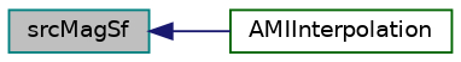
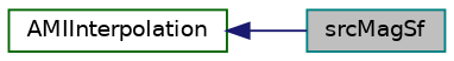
  digraph {
    rankdir=LR
    node [fontname=Helvetica fontsize=10 shape=record]
    n1 [color=teal fillcolor=grey75 fontcolor=black height=0.2 label=srcMagSf style=filled width=0.4]
    n2 [color=darkgreen height=0.2 label=AMIInterpolation width=0.4]
-   n1 -> n2 [color=midnightblue dir=back fontname=Helvetica fontsize=10 labelfontname=Helvetica labelfontsize=10 style=solid]
+   n2 -> n1 [color=midnightblue dir=back fontname=Helvetica fontsize=10 labelfontname=Helvetica labelfontsize=10 style=solid]
  }
